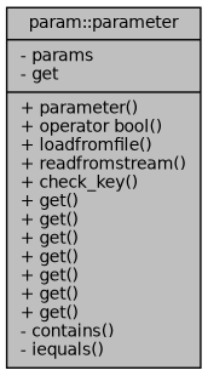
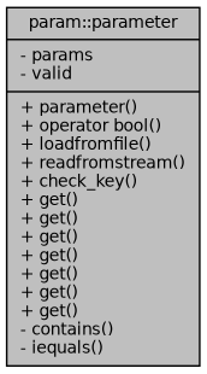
  digraph {
-   n1 [color=black fillcolor=grey75 fontcolor=black fontname=Helvetica fontsize=10 height=0.2 label="{param::parameter\n|- params\l- get\l|+ parameter()\l+ operator bool()\l+ loadfromfile()\l+ readfromstream()\l+ check_key()\l+ get()\l+ get()\l+ get()\l+ get()\l+ get()\l+ get()\l+ get()\l- contains()\l- iequals()\l}" shape=record style=filled width=0.4]
+   n1 [color=black fillcolor=grey75 fontcolor=black fontname=Helvetica fontsize=10 height=0.2 label="{param::parameter\n|- params\l- valid\l|+ parameter()\l+ operator bool()\l+ loadfromfile()\l+ readfromstream()\l+ check_key()\l+ get()\l+ get()\l+ get()\l+ get()\l+ get()\l+ get()\l+ get()\l- contains()\l- iequals()\l}" shape=record style=filled width=0.4]
  }
